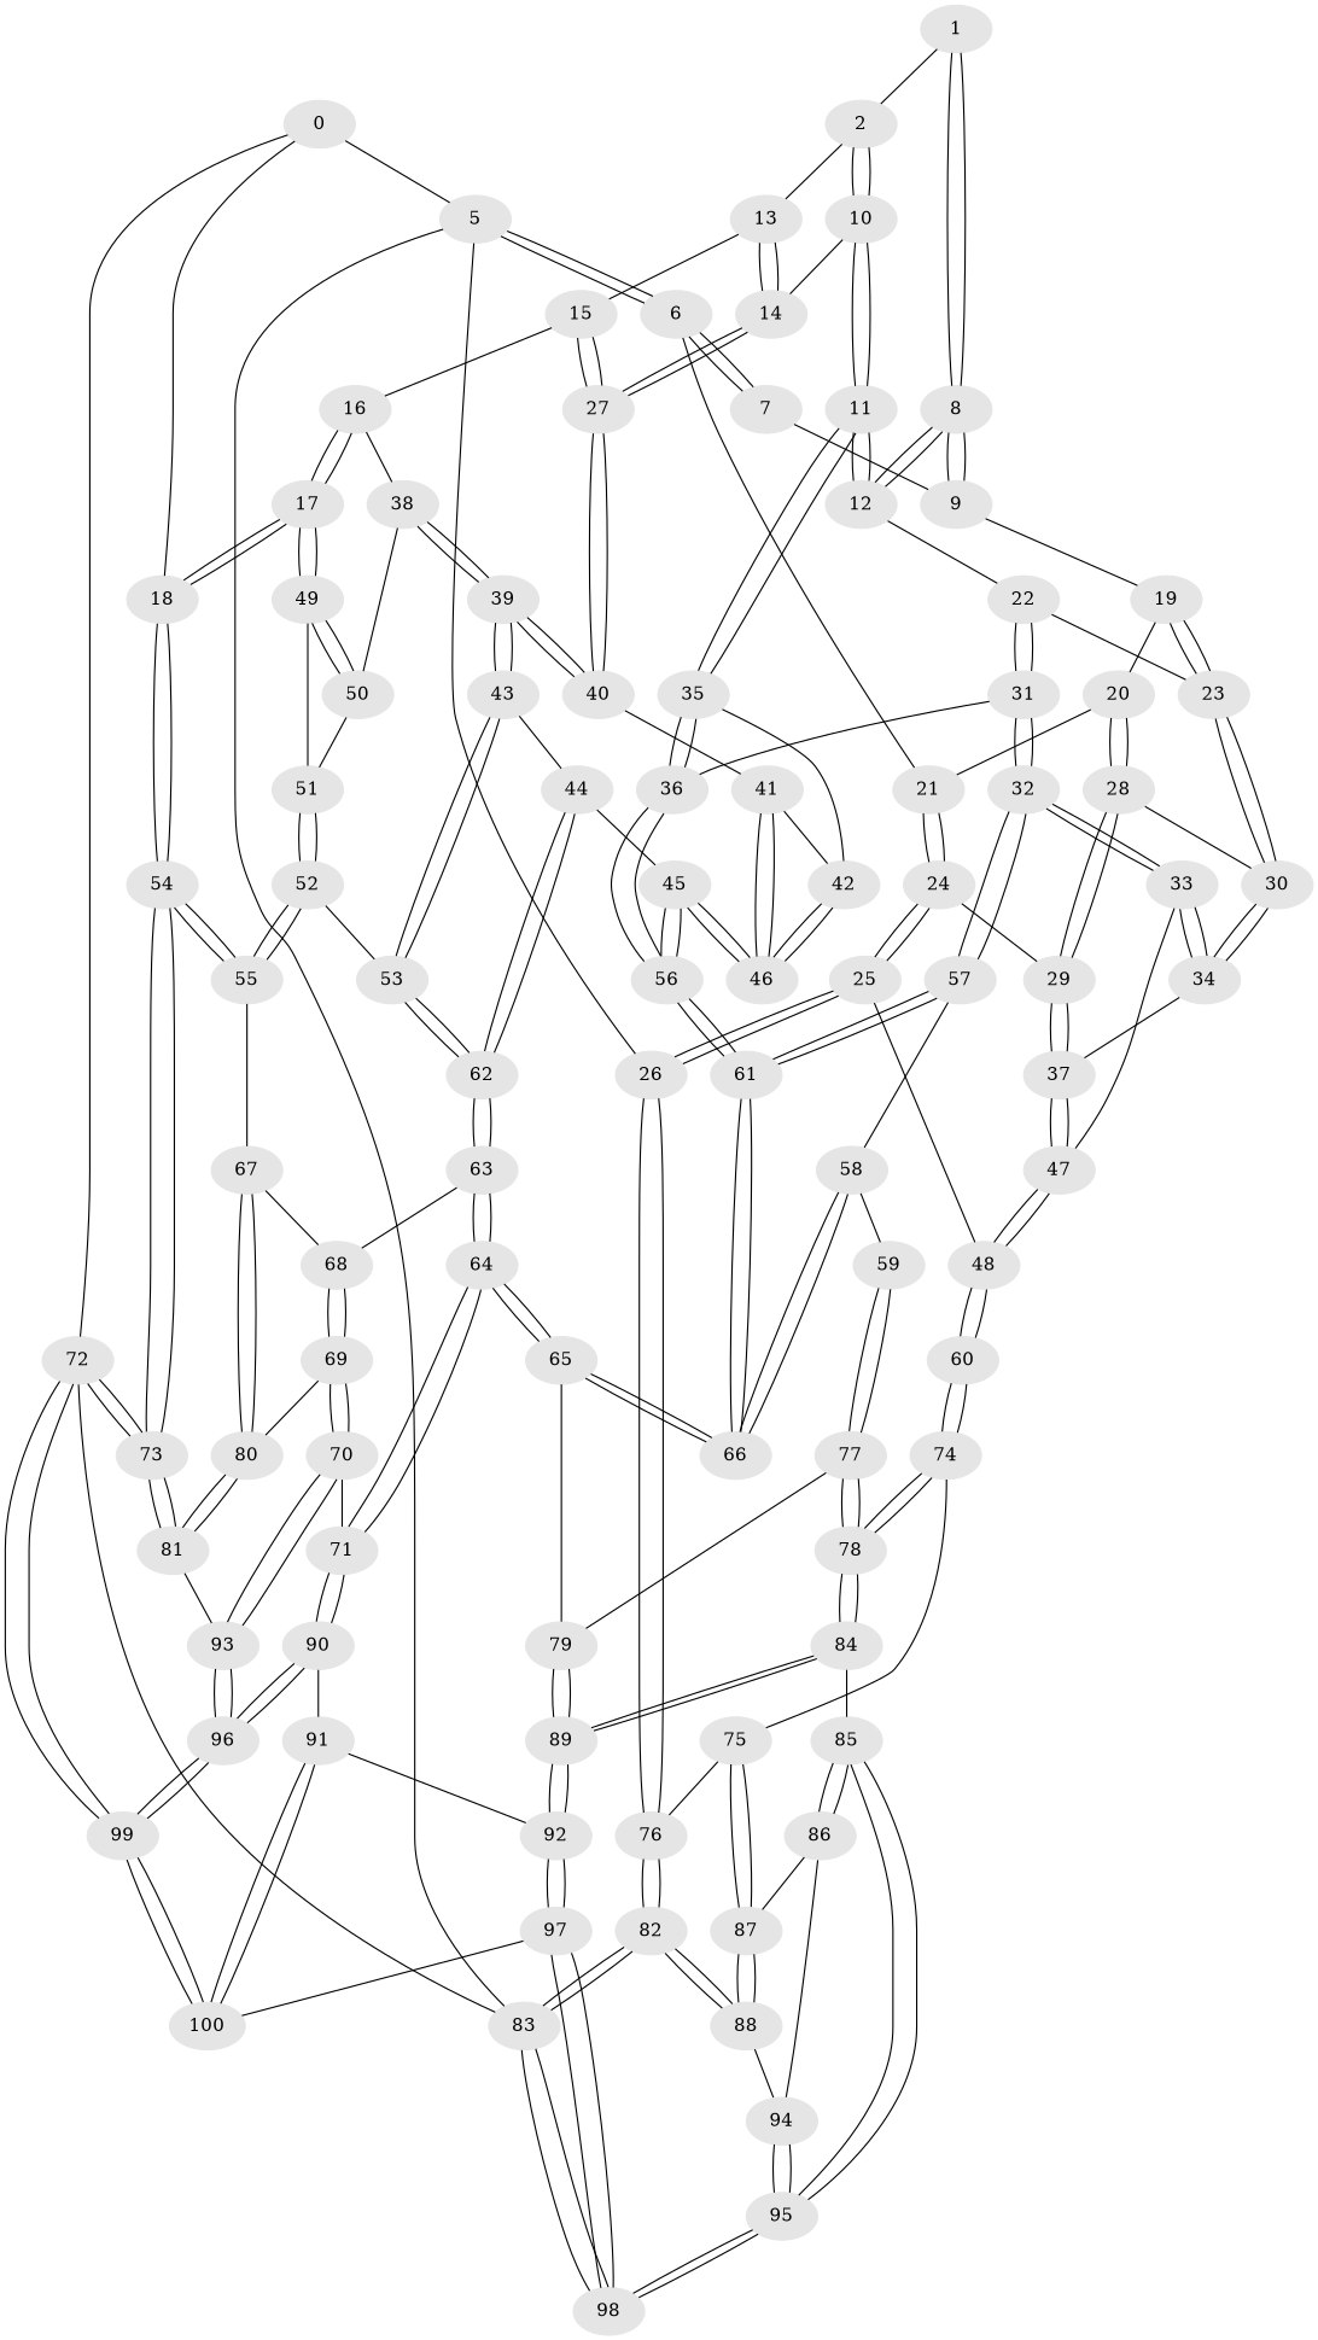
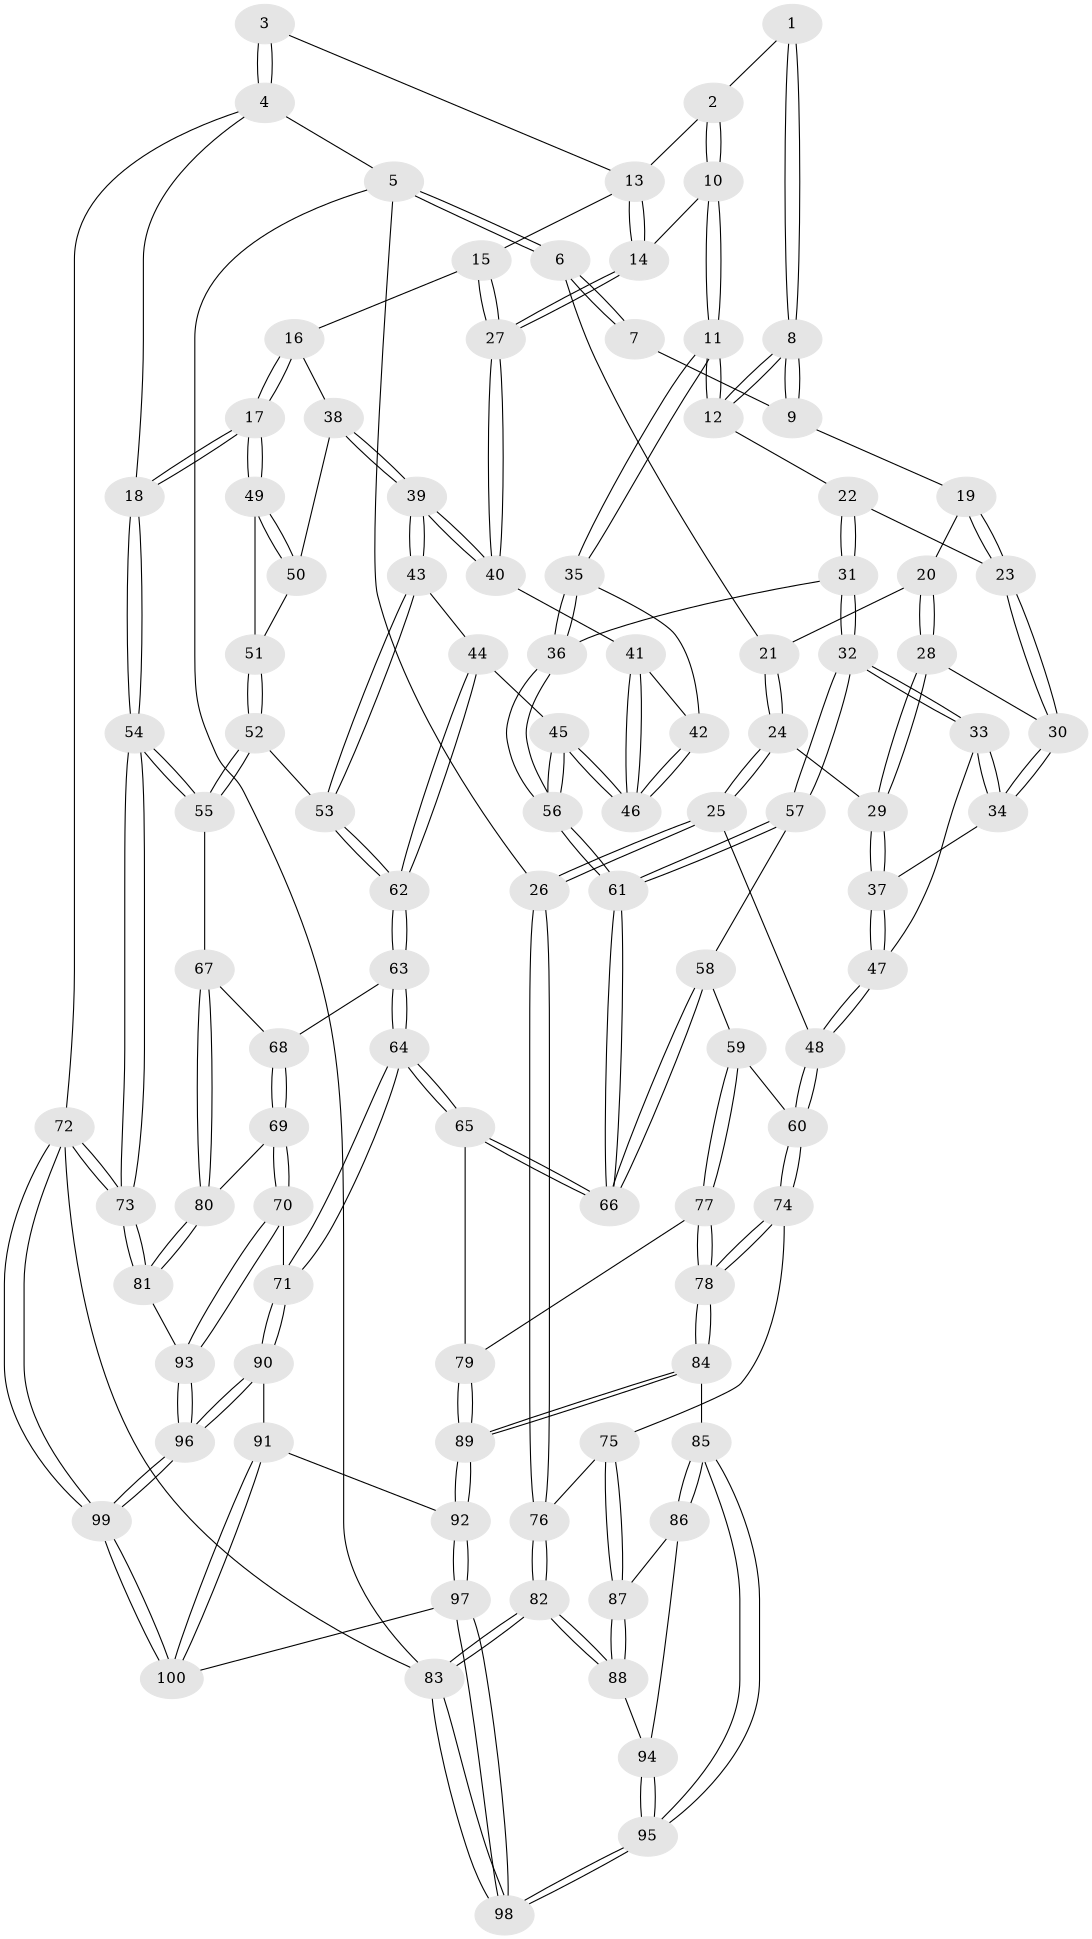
  graph {
    node [color=gray90 style=filled]
    1
    2
    8
    10
    13
    9
    12
-   4 [label=0]
+   3
+   4
    11
    14
    5
    18
    72
    15
    6
    26
    83
    54
    73
    99
    7
    21
    76
    98
    24
    19
    22
    20
    23
    35
    27
    36
    42
    31
    16
    40
    17
    38
    49
    39
    50
    51
    55
    28
    30
    29
    25
    32
    34
    48
    37
    60
    82
    41
    47
    33
    57
    56
    61
    58
    46
    43
    44
    53
    45
    62
    63
    74
    52
    67
    81
    68
    80
    66
    59
    77
    79
    78
    75
    64
    65
    71
    69
    90
    89
    70
    93
    96
    91
    100
    87
    84
    88
    85
    92
    94
    86
    95
    97
    1 -- 2
    1 -- 8
    1 -- 8
    2 -- 10
    2 -- 10
    2 -- 13
    8 -- 9
    8 -- 9
    8 -- 12
    8 -- 12
    10 -- 11
    10 -- 11
    10 -- 14
    13 -- 14
    13 -- 14
    13 -- 15
    9 -- 19
    12 -- 22
+   3 -- 13
+   3 -- 4
+   3 -- 4
    4 -- 5
    4 -- 18
    4 -- 72
    11 -- 12
    11 -- 12
    11 -- 35
    11 -- 35
    14 -- 27
    14 -- 27
    5 -- 6
    5 -- 6
    5 -- 26
    5 -- 83
    18 -- 54
    18 -- 54
    72 -- 83
    72 -- 73
    72 -- 73
    72 -- 99
    72 -- 99
    15 -- 27
    15 -- 27
    15 -- 16
    6 -- 7
    6 -- 7
    6 -- 21
    26 -- 76
    26 -- 76
    83 -- 98
    83 -- 98
    54 -- 73
    54 -- 73
    54 -- 55
    54 -- 55
    73 -- 81
    73 -- 81
    99 -- 100
    99 -- 100
    7 -- 9
    21 -- 24
    21 -- 24
    76 -- 82
    76 -- 82
    24 -- 29
    24 -- 25
    24 -- 25
    19 -- 20
    19 -- 23
    19 -- 23
    22 -- 23
    22 -- 31
    22 -- 31
    20 -- 21
    20 -- 28
    20 -- 28
    23 -- 30
    23 -- 30
    35 -- 36
    35 -- 36
    35 -- 42
    27 -- 40
    27 -- 40
    36 -- 56
    36 -- 56
    42 -- 46
    42 -- 46
    31 -- 36
    31 -- 32
    31 -- 32
    16 -- 17
    16 -- 17
    16 -- 38
    40 -- 41
    17 -- 18
    17 -- 18
    17 -- 49
    17 -- 49
    38 -- 39
    38 -- 39
    38 -- 50
    49 -- 50
    49 -- 50
    49 -- 51
    39 -- 40
    39 -- 40
    39 -- 43
    39 -- 43
    50 -- 51
    51 -- 52
    51 -- 52
    55 -- 67
    28 -- 30
    28 -- 29
    28 -- 29
    30 -- 34
    30 -- 34
    29 -- 37
    29 -- 37
    25 -- 26
    25 -- 26
    25 -- 48
    32 -- 33
    32 -- 33
    32 -- 57
    32 -- 57
    34 -- 37
    48 -- 60
    48 -- 60
    37 -- 47
    37 -- 47
    60 -- 74
    60 -- 74
    82 -- 83
    82 -- 83
    82 -- 88
    82 -- 88
    41 -- 42
    41 -- 46
    41 -- 46
    47 -- 48
    47 -- 48
    33 -- 34
    33 -- 34
    33 -- 47
    57 -- 61
    57 -- 61
    57 -- 58
    56 -- 61
    56 -- 61
    61 -- 66
    61 -- 66
    58 -- 66
    58 -- 66
    58 -- 59
    43 -- 44
    43 -- 53
    43 -- 53
    44 -- 45
    44 -- 62
    44 -- 62
    53 -- 62
    53 -- 62
    45 -- 56
    45 -- 56
    45 -- 46
    45 -- 46
    62 -- 63
    62 -- 63
    63 -- 68
    63 -- 64
    63 -- 64
    74 -- 78
    74 -- 78
    74 -- 75
    52 -- 55
    52 -- 55
    52 -- 53
    67 -- 68
    67 -- 80
    67 -- 80
    81 -- 93
    68 -- 69
    68 -- 69
    80 -- 81
    80 -- 81
+   59 -- 60
    59 -- 77
    59 -- 77
    77 -- 79
    77 -- 78
    77 -- 78
    79 -- 89
    79 -- 89
    78 -- 84
    78 -- 84
    75 -- 76
    75 -- 87
    75 -- 87
    64 -- 65
    64 -- 65
    64 -- 71
    64 -- 71
    65 -- 66
    65 -- 66
    65 -- 79
    71 -- 90
    71 -- 90
    69 -- 80
    69 -- 70
    69 -- 70
    90 -- 96
    90 -- 96
    90 -- 91
    89 -- 92
    89 -- 92
    70 -- 71
    70 -- 93
    70 -- 93
    93 -- 96
    93 -- 96
    96 -- 99
    96 -- 99
    91 -- 100
    91 -- 100
    91 -- 92
    87 -- 88
    87 -- 88
    84 -- 89
    84 -- 89
    84 -- 85
    88 -- 94
    85 -- 86
    85 -- 86
    85 -- 95
    85 -- 95
    92 -- 97
    92 -- 97
    94 -- 95
    94 -- 95
    86 -- 87
    86 -- 94
    95 -- 98
    95 -- 98
    97 -- 98
    97 -- 98
    97 -- 100
  }
